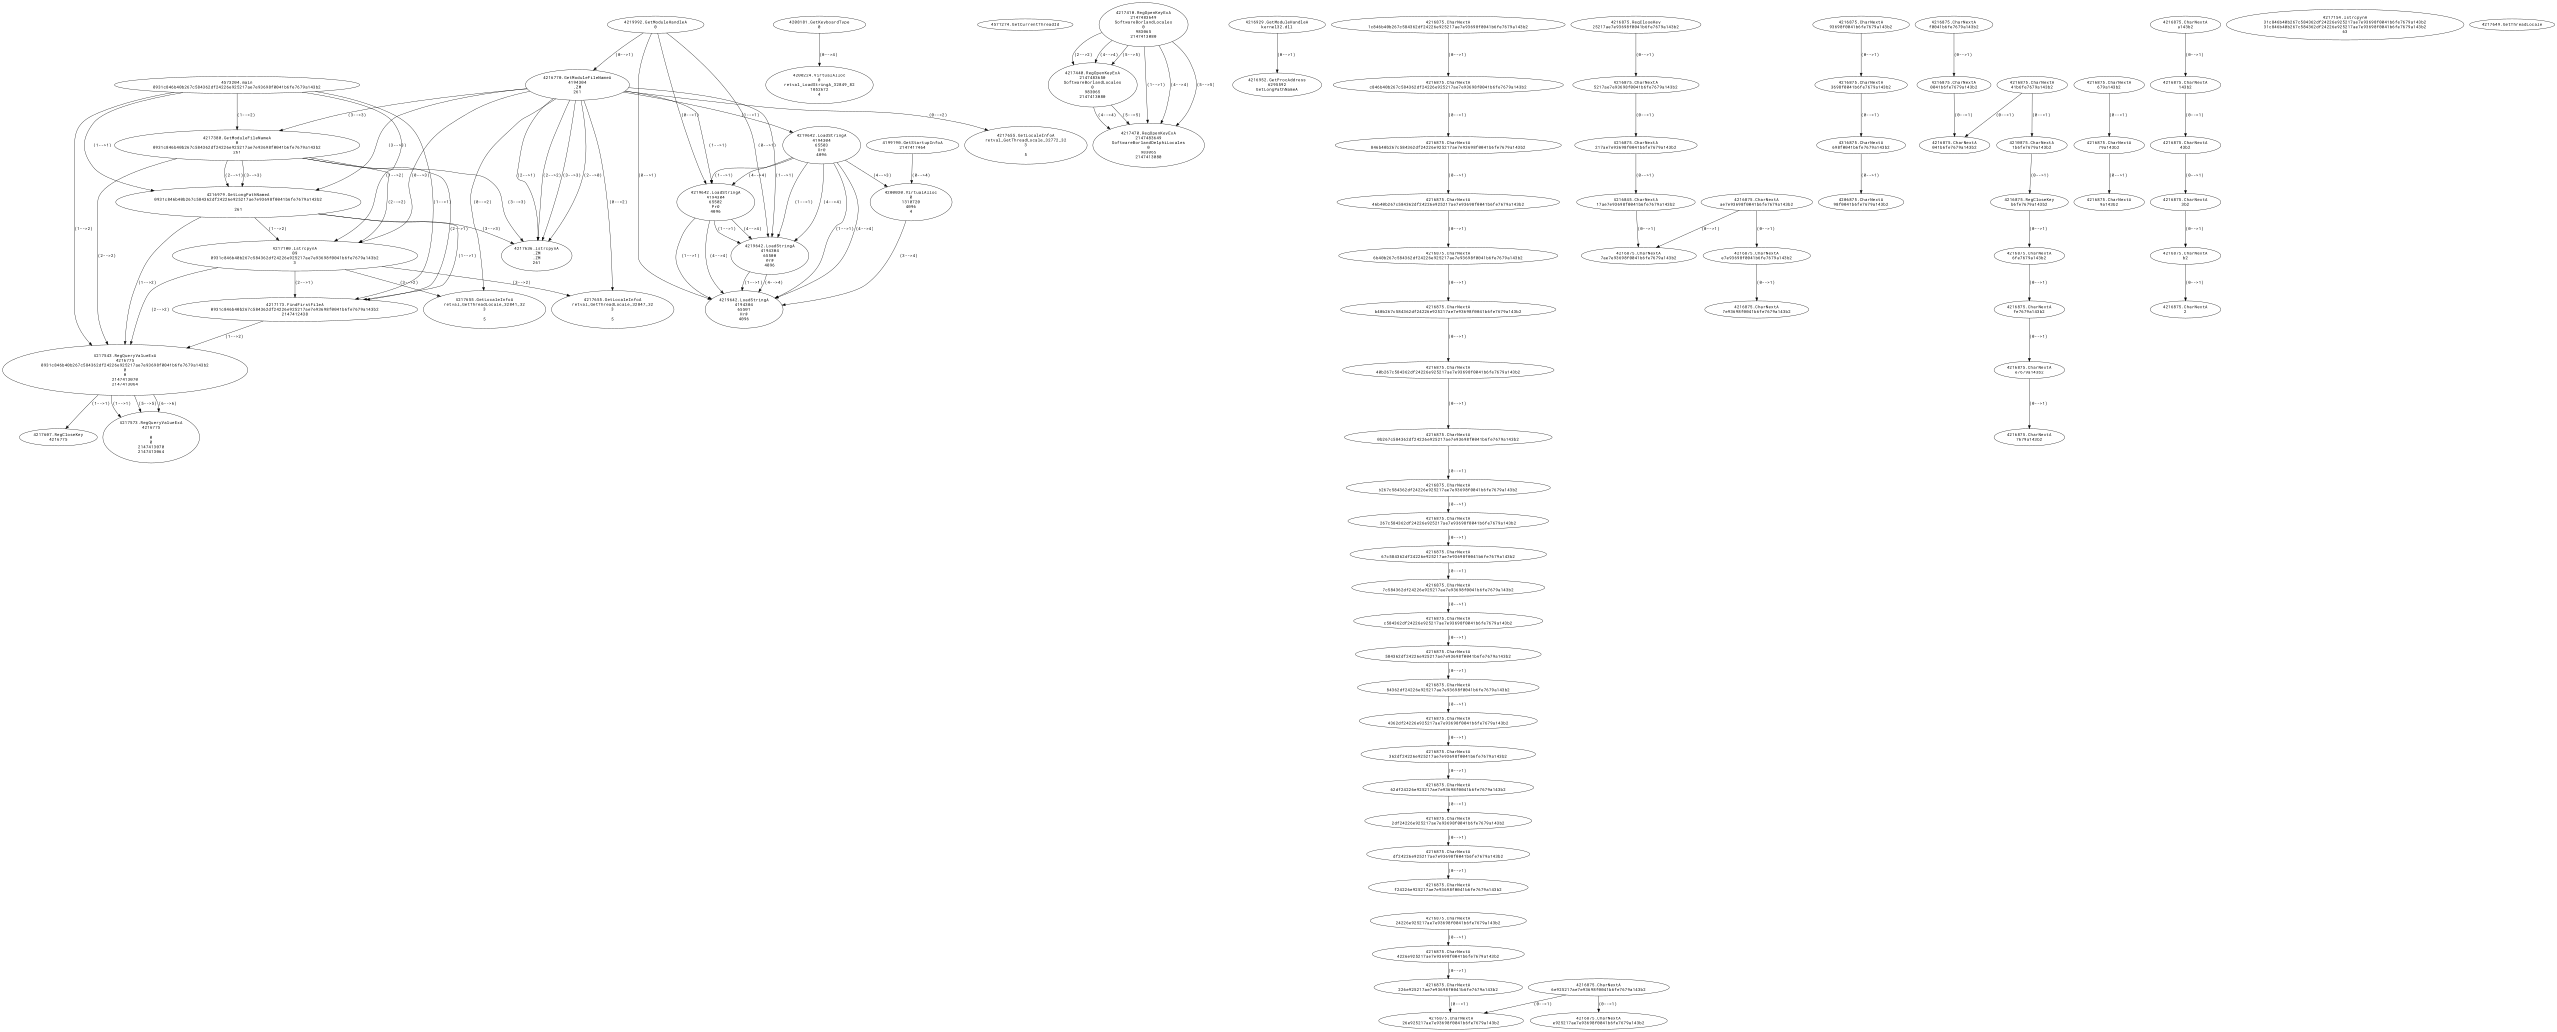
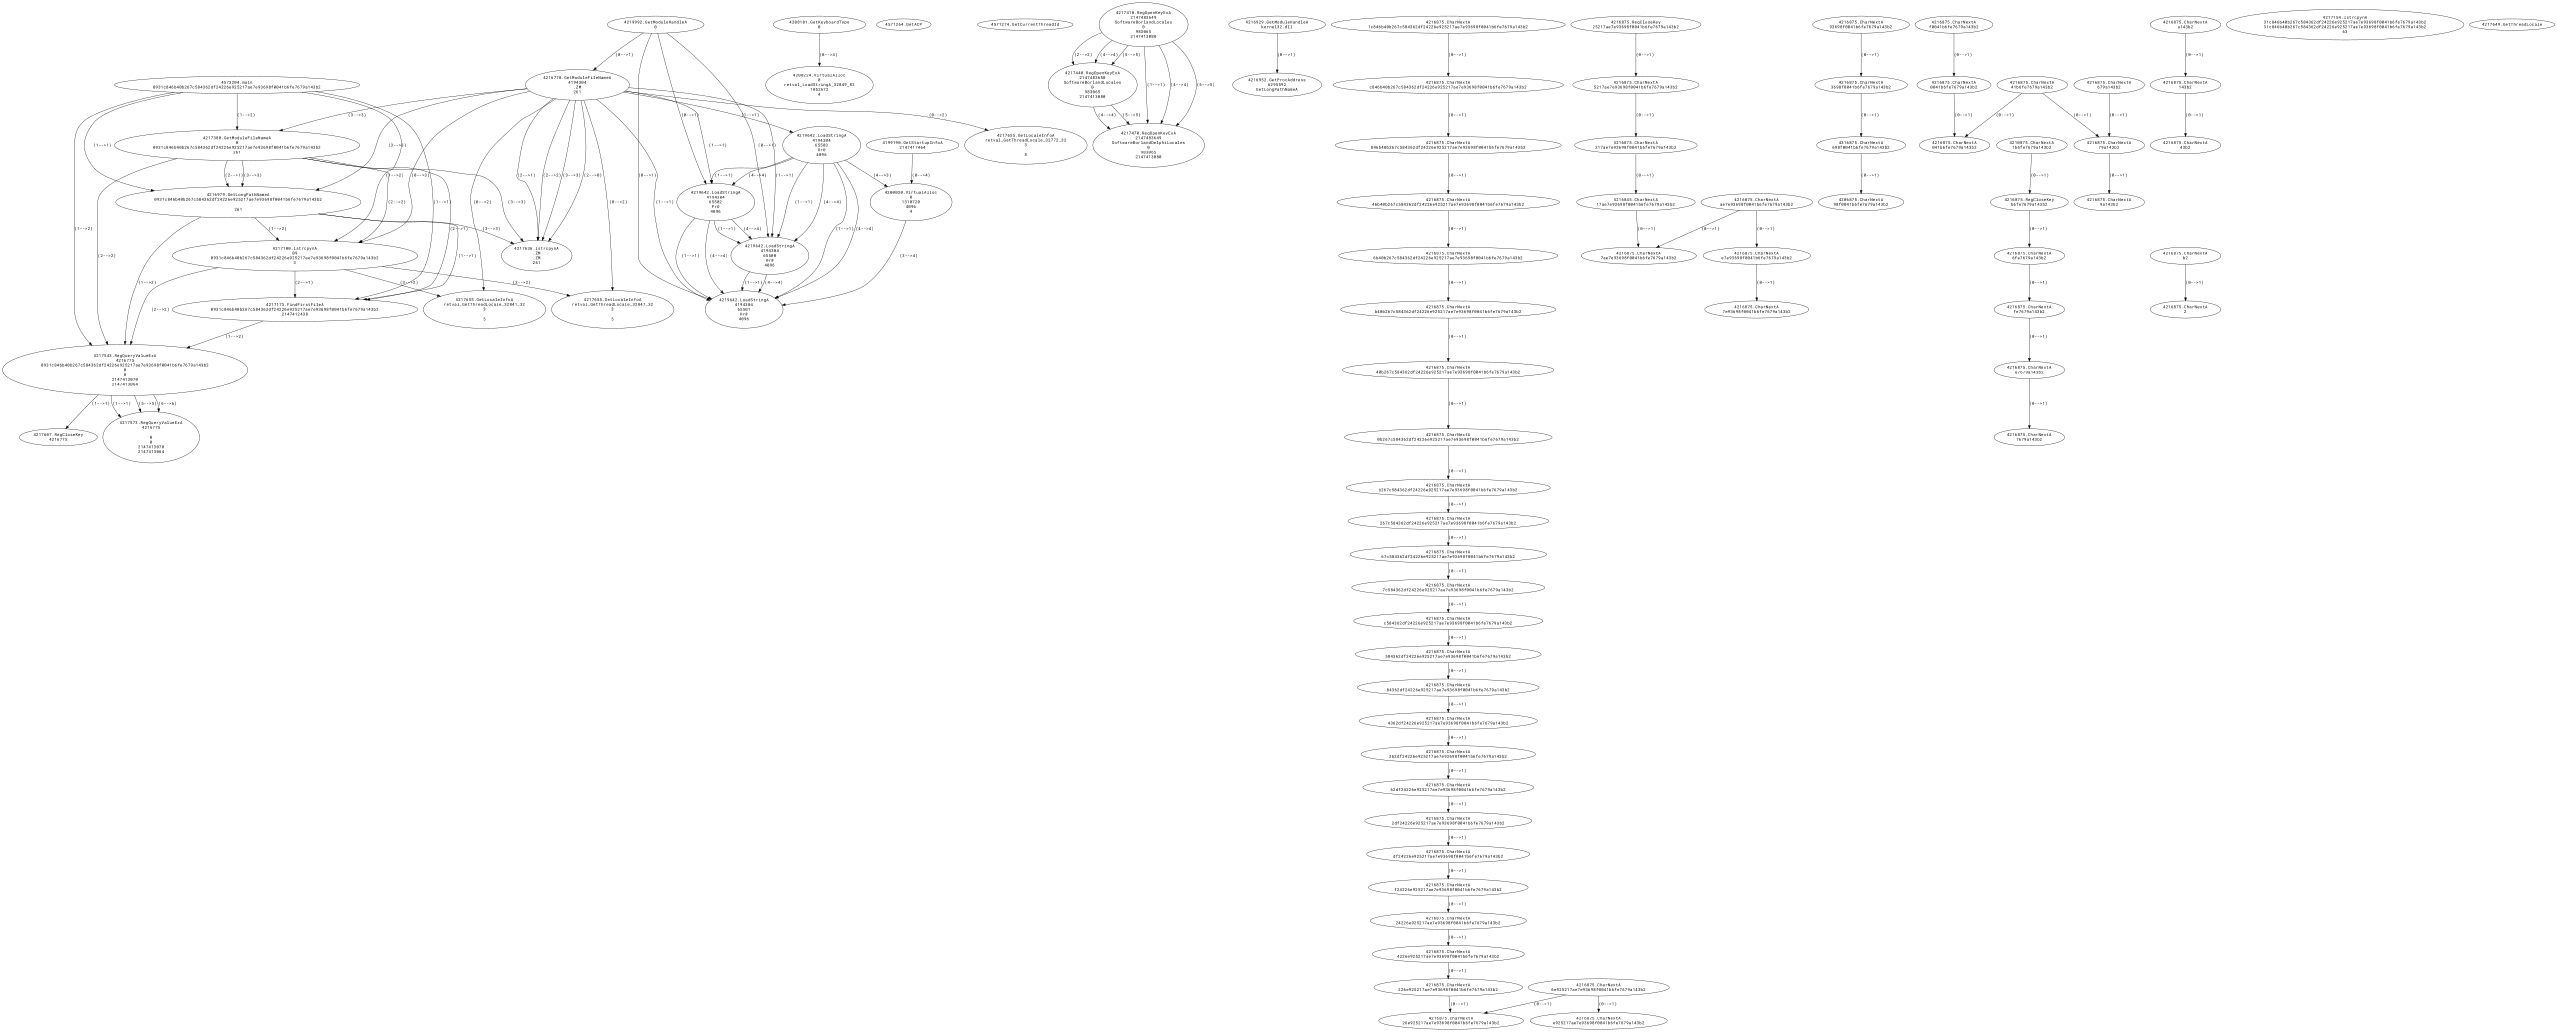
  digraph {
    fontname="Roboto Mono"
    node [fontname="Roboto Mono"]
    edge [fontname="Roboto Mono"]
    n1 [label="4573204.main\n0931c846b40b267c584362df24226e925217ae7e93698f0041b6fe7679a143b2"]
    n2 [label="4217380.GetModuleFileNameA\n0\n0931c846b40b267c584362df24226e925217ae7e93698f0041b6fe7679a143b2\n261"]
    n3 [label="4216979.GetLongPathNameA\n0931c846b40b267c584362df24226e925217ae7e93698f0041b6fe7679a143b2\n\n261"]
    n4 [label="4217100.lstrcpynA\n09\n0931c846b40b267c584362df24226e925217ae7e93698f0041b6fe7679a143b2\n3"]
    n5 [label="4217173.FindFirstFileA\n0931c846b40b267c584362df24226e925217ae7e93698f0041b6fe7679a143b2\n2147412438"]
    n6 [label="4217543.RegQueryValueExA\n4216775\n0931c846b40b267c584362df24226e925217ae7e93698f0041b6fe7679a143b2\n0\n0\n2147413070\n2147413064"]
    n7 [label="4217636.lstrcpynA\n.ZM\n.ZM\n261"]
    n8 [label="4217655.GetLocaleInfoA\nretval_GetThreadLocale_32841_32\n3\n\n5"]
    n9 [label="4217655.GetLocaleInfoA\nretval_GetThreadLocale_32847_32\n3\n\n5"]
    n10 [label="4217607.RegCloseKey\n4216775"]
    n11 [label="4217573.RegQueryValueExA\n4216775\n\n0\n0\n2147413070\n2147413064"]
    n12 [label="4219992.GetModuleHandleA\n0"]
    n13 [label="4216770.GetModuleFileNameA\n4194304\n.ZM\n261"]
    n14 [label="4219642.LoadStringA\n4194304\n65502\nPr@\n4096"]
    n15 [label="4219642.LoadStringA\n4194304\n65500\n@r@\n4096"]
    n16 [label="4219642.LoadStringA\n4194304\n65501\nHr@\n4096"]
    n17 [label="4219642.LoadStringA\n4194304\n65503\nXr@\n4096"]
    n18 [label="4217655.GetLocaleInfoA\nretval_GetThreadLocale_32772_32\n3\n\n5"]
    n19 [label="4200030.VirtualAlloc\n0\n1310720\n4096\n4"]
    n20 [label="4208181.GetKeyboardType\n0"]
    n21 [label="4200224.VirtualAlloc\n0\nretval_LoadStringA_32849_82\n1052672\n4"]
    n22 [label="4199190.GetStartupInfoA\n2147417464"]
+   n23 [label="4571264.GetACP\n"]
    n24 [label="4571274.GetCurrentThreadId\n"]
    n25 [label="4217410.RegOpenKeyExA\n2147483649\nSoftware\Borland\Locales\n0\n983065\n2147413080"]
    n26 [label="4217440.RegOpenKeyExA\n2147483650\nSoftware\Borland\Locales\n0\n983065\n2147413080"]
    n27 [label="4217470.RegOpenKeyExA\n2147483649\nSoftware\Borland\Delphi\Locales\n0\n983065\n2147413080"]
    n28 [label="4216929.GetModuleHandleA\nkernel32.dll"]
    n29 [label="4216952.GetProcAddress\n6295592\nGetLongPathNameA"]
    n30 [label="4216875.CharNextA\n1c846b40b267c584362df24226e925217ae7e93698f0041b6fe7679a143b2"]
    n31 [label="4216875.CharNextA\nc846b40b267c584362df24226e925217ae7e93698f0041b6fe7679a143b2"]
    n32 [label="4216875.CharNextA\n846b40b267c584362df24226e925217ae7e93698f0041b6fe7679a143b2"]
    n33 [label="4216875.CharNextA\n46b40b267c584362df24226e925217ae7e93698f0041b6fe7679a143b2"]
    n34 [label="4216875.CharNextA\n6b40b267c584362df24226e925217ae7e93698f0041b6fe7679a143b2"]
    n35 [label="4216875.CharNextA\nb40b267c584362df24226e925217ae7e93698f0041b6fe7679a143b2"]
    n36 [label="4216875.CharNextA\n40b267c584362df24226e925217ae7e93698f0041b6fe7679a143b2"]
    n37 [label="4216875.CharNextA\n0b267c584362df24226e925217ae7e93698f0041b6fe7679a143b2"]
    n38 [label="4216875.CharNextA\nb267c584362df24226e925217ae7e93698f0041b6fe7679a143b2"]
    n39 [label="4216875.CharNextA\n267c584362df24226e925217ae7e93698f0041b6fe7679a143b2"]
    n40 [label="4216875.CharNextA\n67c584362df24226e925217ae7e93698f0041b6fe7679a143b2"]
    n41 [label="4216875.CharNextA\n7c584362df24226e925217ae7e93698f0041b6fe7679a143b2"]
    n42 [label="4216875.CharNextA\nc584362df24226e925217ae7e93698f0041b6fe7679a143b2"]
    n43 [label="4216875.CharNextA\n584362df24226e925217ae7e93698f0041b6fe7679a143b2"]
    n44 [label="4216875.CharNextA\n84362df24226e925217ae7e93698f0041b6fe7679a143b2"]
    n45 [label="4216875.CharNextA\n4362df24226e925217ae7e93698f0041b6fe7679a143b2"]
    n46 [label="4216875.CharNextA\n362df24226e925217ae7e93698f0041b6fe7679a143b2"]
    n47 [label="4216875.CharNextA\n62df24226e925217ae7e93698f0041b6fe7679a143b2"]
    n48 [label="4216875.CharNextA\n2df24226e925217ae7e93698f0041b6fe7679a143b2"]
    n49 [label="4216875.CharNextA\ndf24226e925217ae7e93698f0041b6fe7679a143b2"]
    n50 [label="4216875.CharNextA\nf24226e925217ae7e93698f0041b6fe7679a143b2"]
    n51 [label="4216875.CharNextA\n24226e925217ae7e93698f0041b6fe7679a143b2"]
    n52 [label="4216875.CharNextA\n4226e925217ae7e93698f0041b6fe7679a143b2"]
    n53 [label="4216875.CharNextA\n226e925217ae7e93698f0041b6fe7679a143b2"]
    n54 [label="4216875.CharNextA\n26e925217ae7e93698f0041b6fe7679a143b2"]
    n55 [label="4216875.CharNextA\n6e925217ae7e93698f0041b6fe7679a143b2"]
    n56 [label="4216875.CharNextA\ne925217ae7e93698f0041b6fe7679a143b2"]
    n57 [label="4216875.RegCloseKey\n25217ae7e93698f0041b6fe7679a143b2"]
    n58 [label="4216875.CharNextA\n5217ae7e93698f0041b6fe7679a143b2"]
    n59 [label="4216875.CharNextA\n217ae7e93698f0041b6fe7679a143b2"]
    n60 [label="4216845.CharNextA\n17ae7e93698f0041b6fe7679a143b2"]
    n61 [label="4216875.CharNextA\n7ae7e93698f0041b6fe7679a143b2"]
    n62 [label="4216875.CharNextA\nae7e93698f0041b6fe7679a143b2"]
    n63 [label="4216875.CharNextA\ne7e93698f0041b6fe7679a143b2"]
    n64 [label="4216875.CharNextA\n7e93698f0041b6fe7679a143b2"]
    n65 [label="4216875.CharNextA\n93698f0041b6fe7679a143b2"]
    n66 [label="4216875.CharNextA\n3698f0041b6fe7679a143b2"]
    n67 [label="4316875.CharNextA\n698f0041b6fe7679a143b2"]
    n68 [label="4206875.CharNextA\n98f0041b6fe7679a143b2"]
    n69 [label="4216875.CharNextA\nf0041b6fe7679a143b2"]
    n70 [label="4216875.CharNextA\n0041b6fe7679a143b2"]
    n71 [label="4216875.CharNextA\n041b6fe7679a143b2"]
    n72 [label="4216875.CharNextA\n41b6fe7679a143b2"]
    n73 [label="4210875.CharNextA\n1b6fe7679a143b2"]
    n74 [label="4216875.RegCloseKey\nb6fe7679a143b2"]
    n75 [label="4216875.CharNextA\n6fe7679a143b2"]
    n76 [label="4216875.CharNextA\nfe7679a143b2"]
    n77 [label="4216875.CharNextA\ne7679a143b2"]
    n78 [label="4216875.CharNextA\n7679a143b2"]
    n79 [label="4216875.CharNextA\n679a143b2"]
    n80 [label="4216875.CharNextA\n79a143b2"]
    n81 [label="4216875.CharNextA\n9a143b2"]
    n82 [label="4216875.CharNextA\na143b2"]
    n83 [label="4216875.CharNextA\n143b2"]
    n84 [label="4216875.CharNextA\n43b2"]
-   n85 [label="4216875.CharNextA\n3b2"]
    n86 [label="4216875.CharNextA\nb2"]
    n87 [label="4216875.CharNextA\n2"]
    n88 [label="4217154.lstrcpynA\n31c846b40b267c584362df24226e925217ae7e93698f0041b6fe7679a143b2\n31c846b40b267c584362df24226e925217ae7e93698f0041b6fe7679a143b2\n63"]
    n89 [label="4217649.GetThreadLocale\n"]
    n1 -> n2 [label="(1-->2)"]
    n1 -> n3 [label="(1-->1)"]
    n1 -> n4 [label="(1-->2)"]
    n1 -> n5 [label="(1-->1)"]
    n1 -> n6 [label="(1-->2)"]
    n2 -> n3 [label="(2-->1)"]
    n2 -> n3 [label="(3-->3)"]
    n2 -> n4 [label="(2-->2)"]
    n2 -> n5 [label="(2-->1)"]
    n2 -> n6 [label="(2-->2)"]
    n2 -> n7 [label="(3-->3)"]
    n3 -> n4 [label="(1-->2)"]
    n3 -> n5 [label="(1-->1)"]
    n3 -> n6 [label="(1-->2)"]
    n3 -> n7 [label="(3-->3)"]
    n4 -> n5 [label="(2-->1)"]
    n4 -> n6 [label="(2-->2)"]
    n4 -> n8 [label="(3-->2)"]
    n4 -> n9 [label="(3-->2)"]
    n5 -> n6 [label="(1-->2)"]
    n6 -> n10 [label="(1-->1)"]
    n6 -> n11 [label="(1-->1)"]
    n6 -> n11 [label="(5-->5)"]
    n6 -> n11 [label="(6-->6)"]
    n12 -> n13 [label="(0-->1)"]
    n12 -> n14 [label="(0-->1)"]
    n12 -> n15 [label="(0-->1)"]
    n12 -> n16 [label="(0-->1)"]
    n13 -> n2 [label="(3-->3)"]
    n13 -> n3 [label="(3-->3)"]
    n13 -> n4 [label="(0-->3)"]
    n13 -> n7 [label="(2-->1)"]
    n13 -> n7 [label="(2-->2)"]
    n13 -> n7 [label="(3-->3)"]
    n13 -> n7 [label="(2-->0)"]
    n13 -> n8 [label="(0-->2)"]
    n13 -> n9 [label="(0-->2)"]
    n13 -> n14 [label="(1-->1)"]
    n13 -> n15 [label="(1-->1)"]
+   n13 -> n16 [label="(1-->1)"]
    n13 -> n17 [label="(1-->1)"]
    n13 -> n18 [label="(0-->2)"]
    n14 -> n15 [label="(1-->1)"]
    n14 -> n15 [label="(4-->4)"]
    n14 -> n16 [label="(1-->1)"]
    n14 -> n16 [label="(4-->4)"]
    n15 -> n16 [label="(1-->1)"]
    n15 -> n16 [label="(4-->4)"]
    n17 -> n14 [label="(1-->1)"]
    n17 -> n14 [label="(4-->4)"]
    n17 -> n15 [label="(1-->1)"]
    n17 -> n15 [label="(4-->4)"]
    n17 -> n16 [label="(1-->1)"]
    n17 -> n16 [label="(4-->4)"]
    n17 -> n19 [label="(4-->3)"]
    n19 -> n16 [label="(3-->4)"]
    n20 -> n21 [label="(0-->4)"]
    n22 -> n19 [label="(0-->4)"]
    n25 -> n26 [label="(2-->2)"]
    n25 -> n26 [label="(4-->4)"]
    n25 -> n26 [label="(5-->5)"]
    n25 -> n27 [label="(1-->1)"]
    n25 -> n27 [label="(4-->4)"]
    n25 -> n27 [label="(5-->5)"]
    n26 -> n27 [label="(4-->4)"]
    n26 -> n27 [label="(5-->5)"]
    n28 -> n29 [label="(0-->1)"]
    n30 -> n31 [label="(0-->1)"]
    n31 -> n32 [label="(0-->1)"]
    n32 -> n33 [label="(0-->1)"]
    n33 -> n34 [label="(0-->1)"]
    n34 -> n35 [label="(0-->1)"]
    n35 -> n36 [label="(0-->1)"]
    n36 -> n37 [label="(0-->1)"]
    n37 -> n38 [label="(0-->1)"]
    n38 -> n39 [label="(0-->1)"]
    n39 -> n40 [label="(0-->1)"]
    n40 -> n41 [label="(0-->1)"]
    n41 -> n42 [label="(0-->1)"]
    n42 -> n43 [label="(0-->1)"]
    n43 -> n44 [label="(0-->1)"]
    n44 -> n45 [label="(0-->1)"]
    n45 -> n46 [label="(0-->1)"]
    n46 -> n47 [label="(0-->1)"]
    n47 -> n48 [label="(0-->1)"]
    n48 -> n49 [label="(0-->1)"]
    n49 -> n50 [label="(0-->1)"]
+   n50 -> n51 [label="(0-->1)"]
    n51 -> n52 [label="(0-->1)"]
    n52 -> n53 [label="(0-->1)"]
    n53 -> n54 [label="(0-->1)"]
    n55 -> n54 [label="(0-->1)"]
    n55 -> n56 [label="(0-->1)"]
    n57 -> n58 [label="(0-->1)"]
    n58 -> n59 [label="(0-->1)"]
    n59 -> n60 [label="(0-->1)"]
    n60 -> n61 [label="(0-->1)"]
    n62 -> n61 [label="(0-->1)"]
    n62 -> n63 [label="(0-->1)"]
    n63 -> n64 [label="(0-->1)"]
    n65 -> n66 [label="(0-->1)"]
    n66 -> n67 [label="(0-->1)"]
    n67 -> n68 [label="(0-->1)"]
    n69 -> n70 [label="(0-->1)"]
    n70 -> n71 [label="(0-->1)"]
    n72 -> n71 [label="(0-->1)"]
-   n72 -> n73 [label="(0-->1)"]
+   n72 -> n80 [label="(0-->1)"]
    n73 -> n74 [label="(0-->1)"]
    n74 -> n75 [label="(0-->1)"]
    n75 -> n76 [label="(0-->1)"]
    n76 -> n77 [label="(0-->1)"]
    n77 -> n78 [label="(0-->1)"]
    n79 -> n80 [label="(0-->1)"]
    n80 -> n81 [label="(0-->1)"]
    n82 -> n83 [label="(0-->1)"]
    n83 -> n84 [label="(0-->1)"]
-   n84 -> n85 [label="(0-->1)"]
-   n85 -> n86 [label="(0-->1)"]
    n86 -> n87 [label="(0-->1)"]
  }
